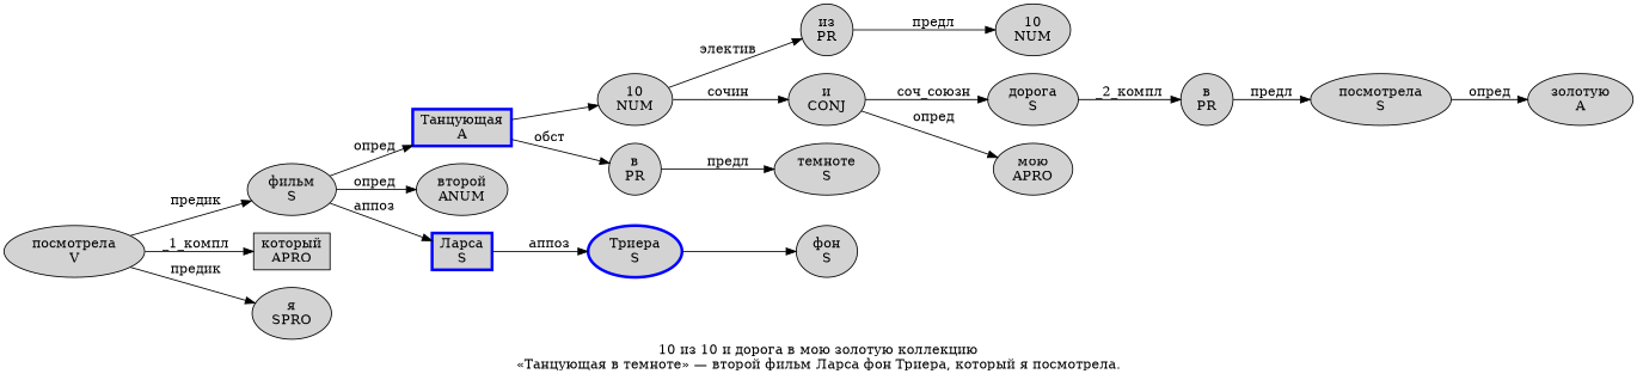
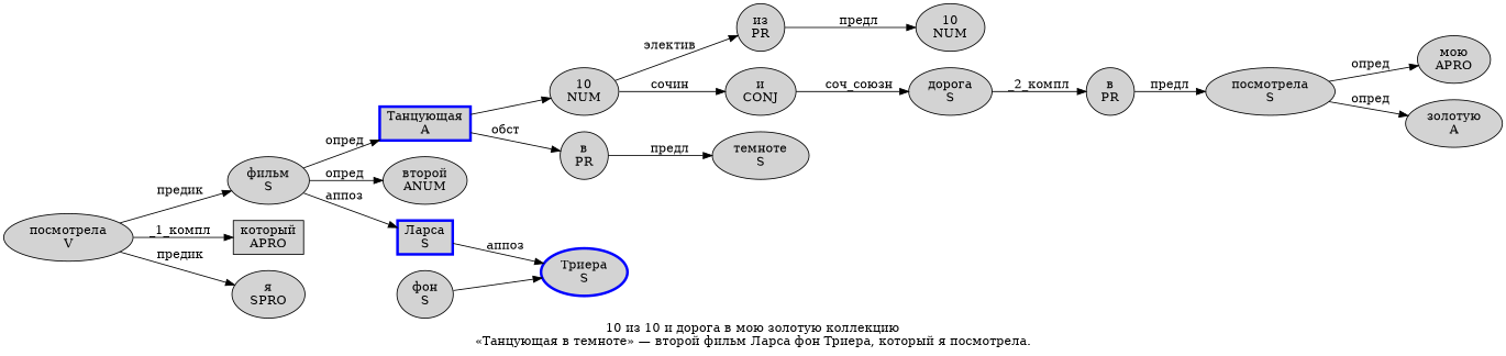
  digraph {
    label="10 из 10 и дорога в мою золотую коллекцию\n«Танцующая в темноте» — второй фильм Ларса фон Триера, который я посмотрела."
    rankdir=LR
    node [fillcolor=lightgray penwidth=1 shape=ellipse style=filled]
    n1 [label="10\nNUM"]
    n2 [label="из\nPR"]
    n3 [label="и\nCONJ"]
    n4 [label="10\nNUM"]
    n5 [label="дорога\nS"]
    n6 [label="в\nPR"]
    n7 [label="посмотрела\nS"]
    n8 [label="мою\nAPRO"]
    n9 [label="золотую\nA"]
    n10 [color=blue label="Танцующая\nA" penwidth=3 shape=box]
    n11 [label="в\nPR"]
    n12 [label="темноте\nS"]
    n13 [label="второй\nANUM"]
    n14 [label="фильм\nS"]
    n15 [color=blue label="Ларса\nS" penwidth=3 shape=box]
    n16 [color=blue label="Триера\nS" penwidth=3]
    n17 [label="фон\nS"]
    n18 [label="который\nAPRO" shape=box]
    n19 [label="я\nSPRO"]
    n20 [label="посмотрела\nV"]
    n1 -> n2 [label="электив"]
    n1 -> n3 [label="сочин"]
    n2 -> n4 [label="предл"]
    n3 -> n5 [label="соч_союзн"]
    n5 -> n6 [label="_2_компл"]
    n6 -> n7 [label="предл"]
-   n3 -> n8 [label="опред"]
+   n7 -> n8 [label="опред"]
    n7 -> n9 [label="опред"]
    n10 -> n1
    n10 -> n11 [label="обст"]
    n11 -> n12 [label="предл"]
    n14 -> n10 [label="опред"]
    n14 -> n13 [label="опред"]
    n14 -> n15 [label="аппоз"]
    n15 -> n16 [label="аппоз"]
-   n16 -> n17
+   n17 -> n16
    n20 -> n14 [label="предик"]
    n20 -> n18 [label="_1_компл"]
    n20 -> n19 [label="предик"]
  }
